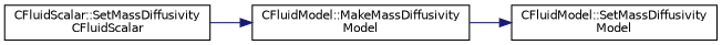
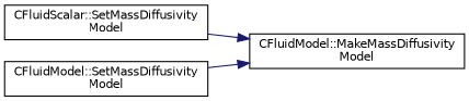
  digraph {
    rankdir=RL
    node [color=black fillcolor=white fontname=Helvetica fontsize=10 shape=record style=filled]
    edge [color=midnightblue dir=back fontname=Helvetica fontsize=10 labelfontname=Helvetica labelfontsize=10 style=solid]
    n1 [height=0.2 label="CFluidModel::MakeMassDiffusivity\lModel" width=0.4]
-   n2 [height=0.2 label="CFluidScalar::SetMassDiffusivity\lCFluidScalar" width=0.4]
+   n2 [height=0.2 label="CFluidScalar::SetMassDiffusivity\lModel" width=0.4]
    n3 [height=0.2 label="CFluidModel::SetMassDiffusivity\lModel" width=0.4]
    n1 -> n2
-   n3 -> n1
+   n1 -> n3
  }
